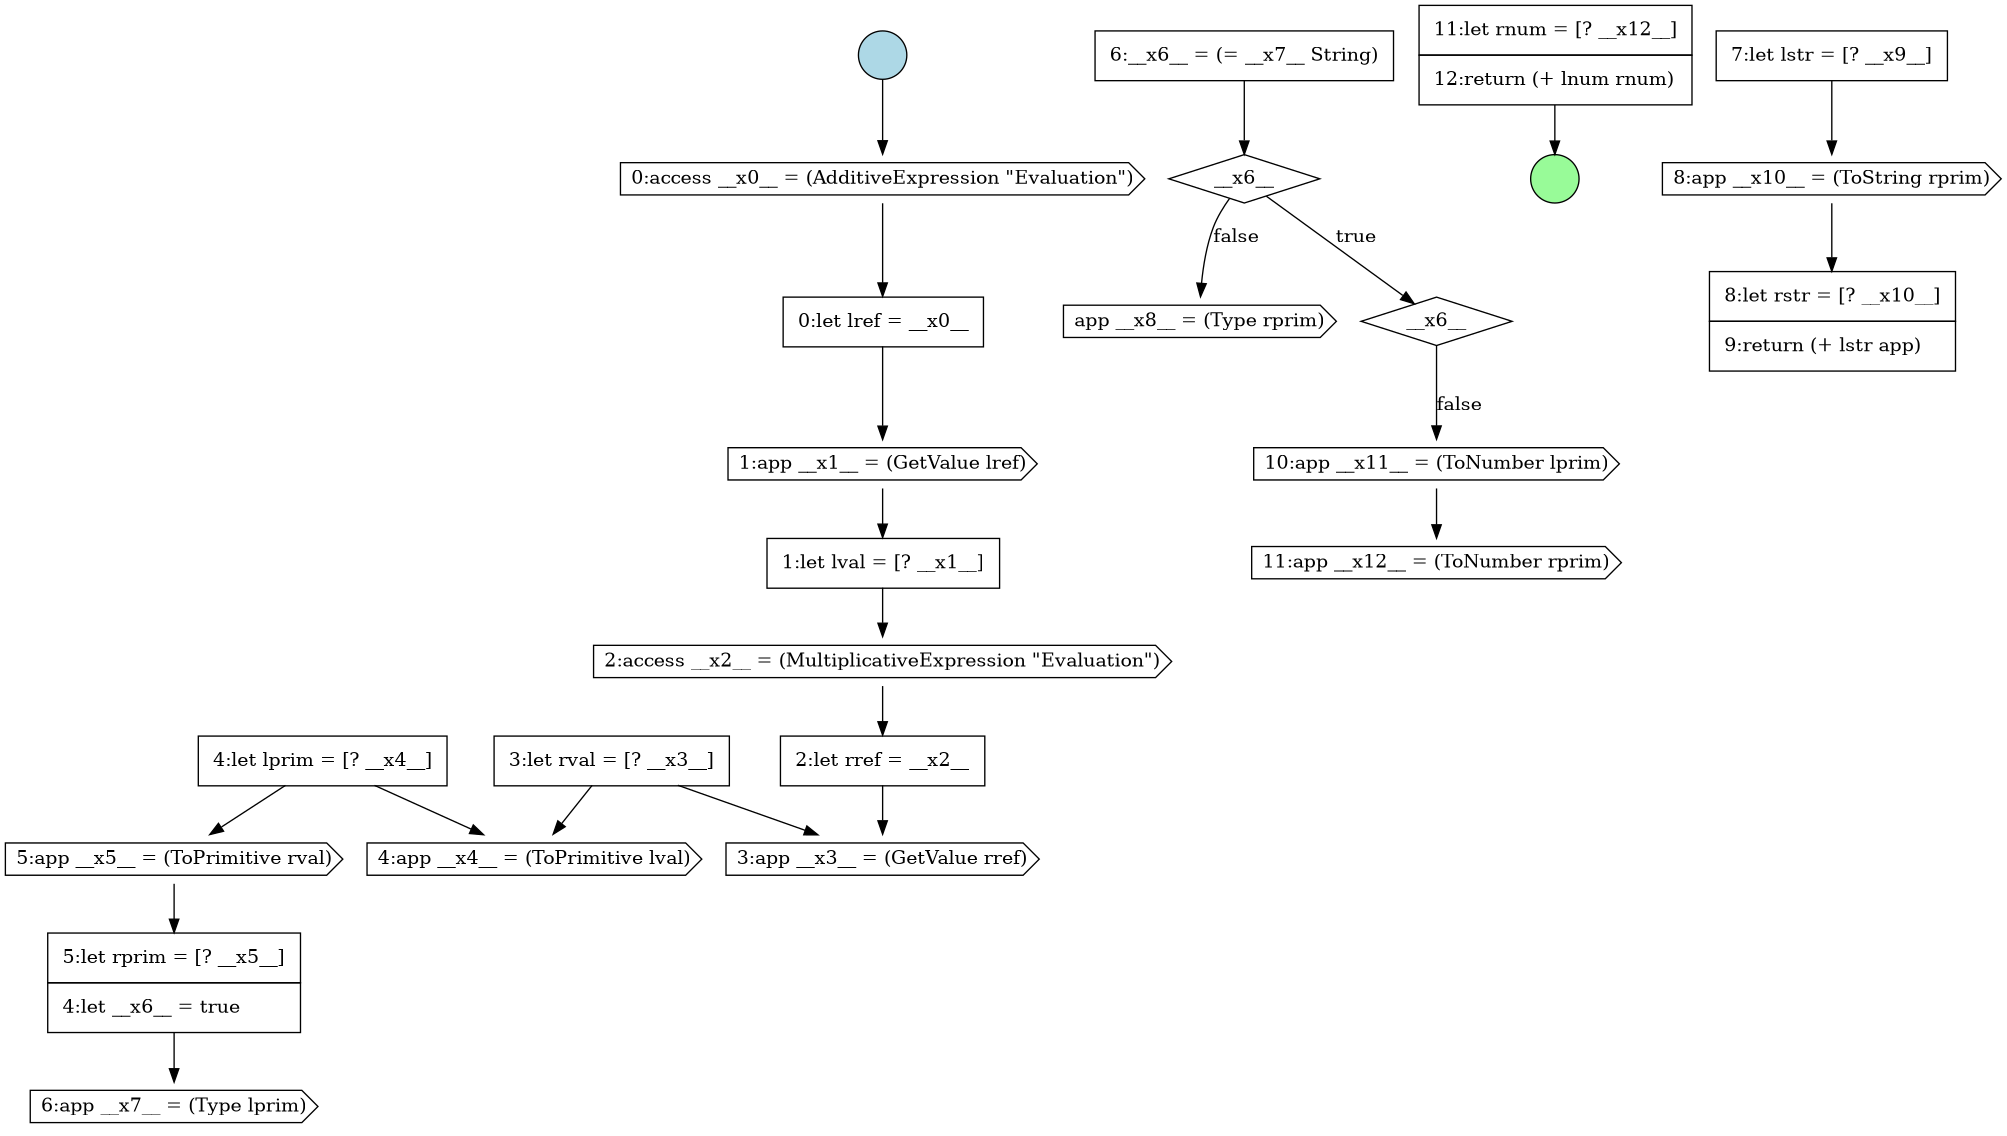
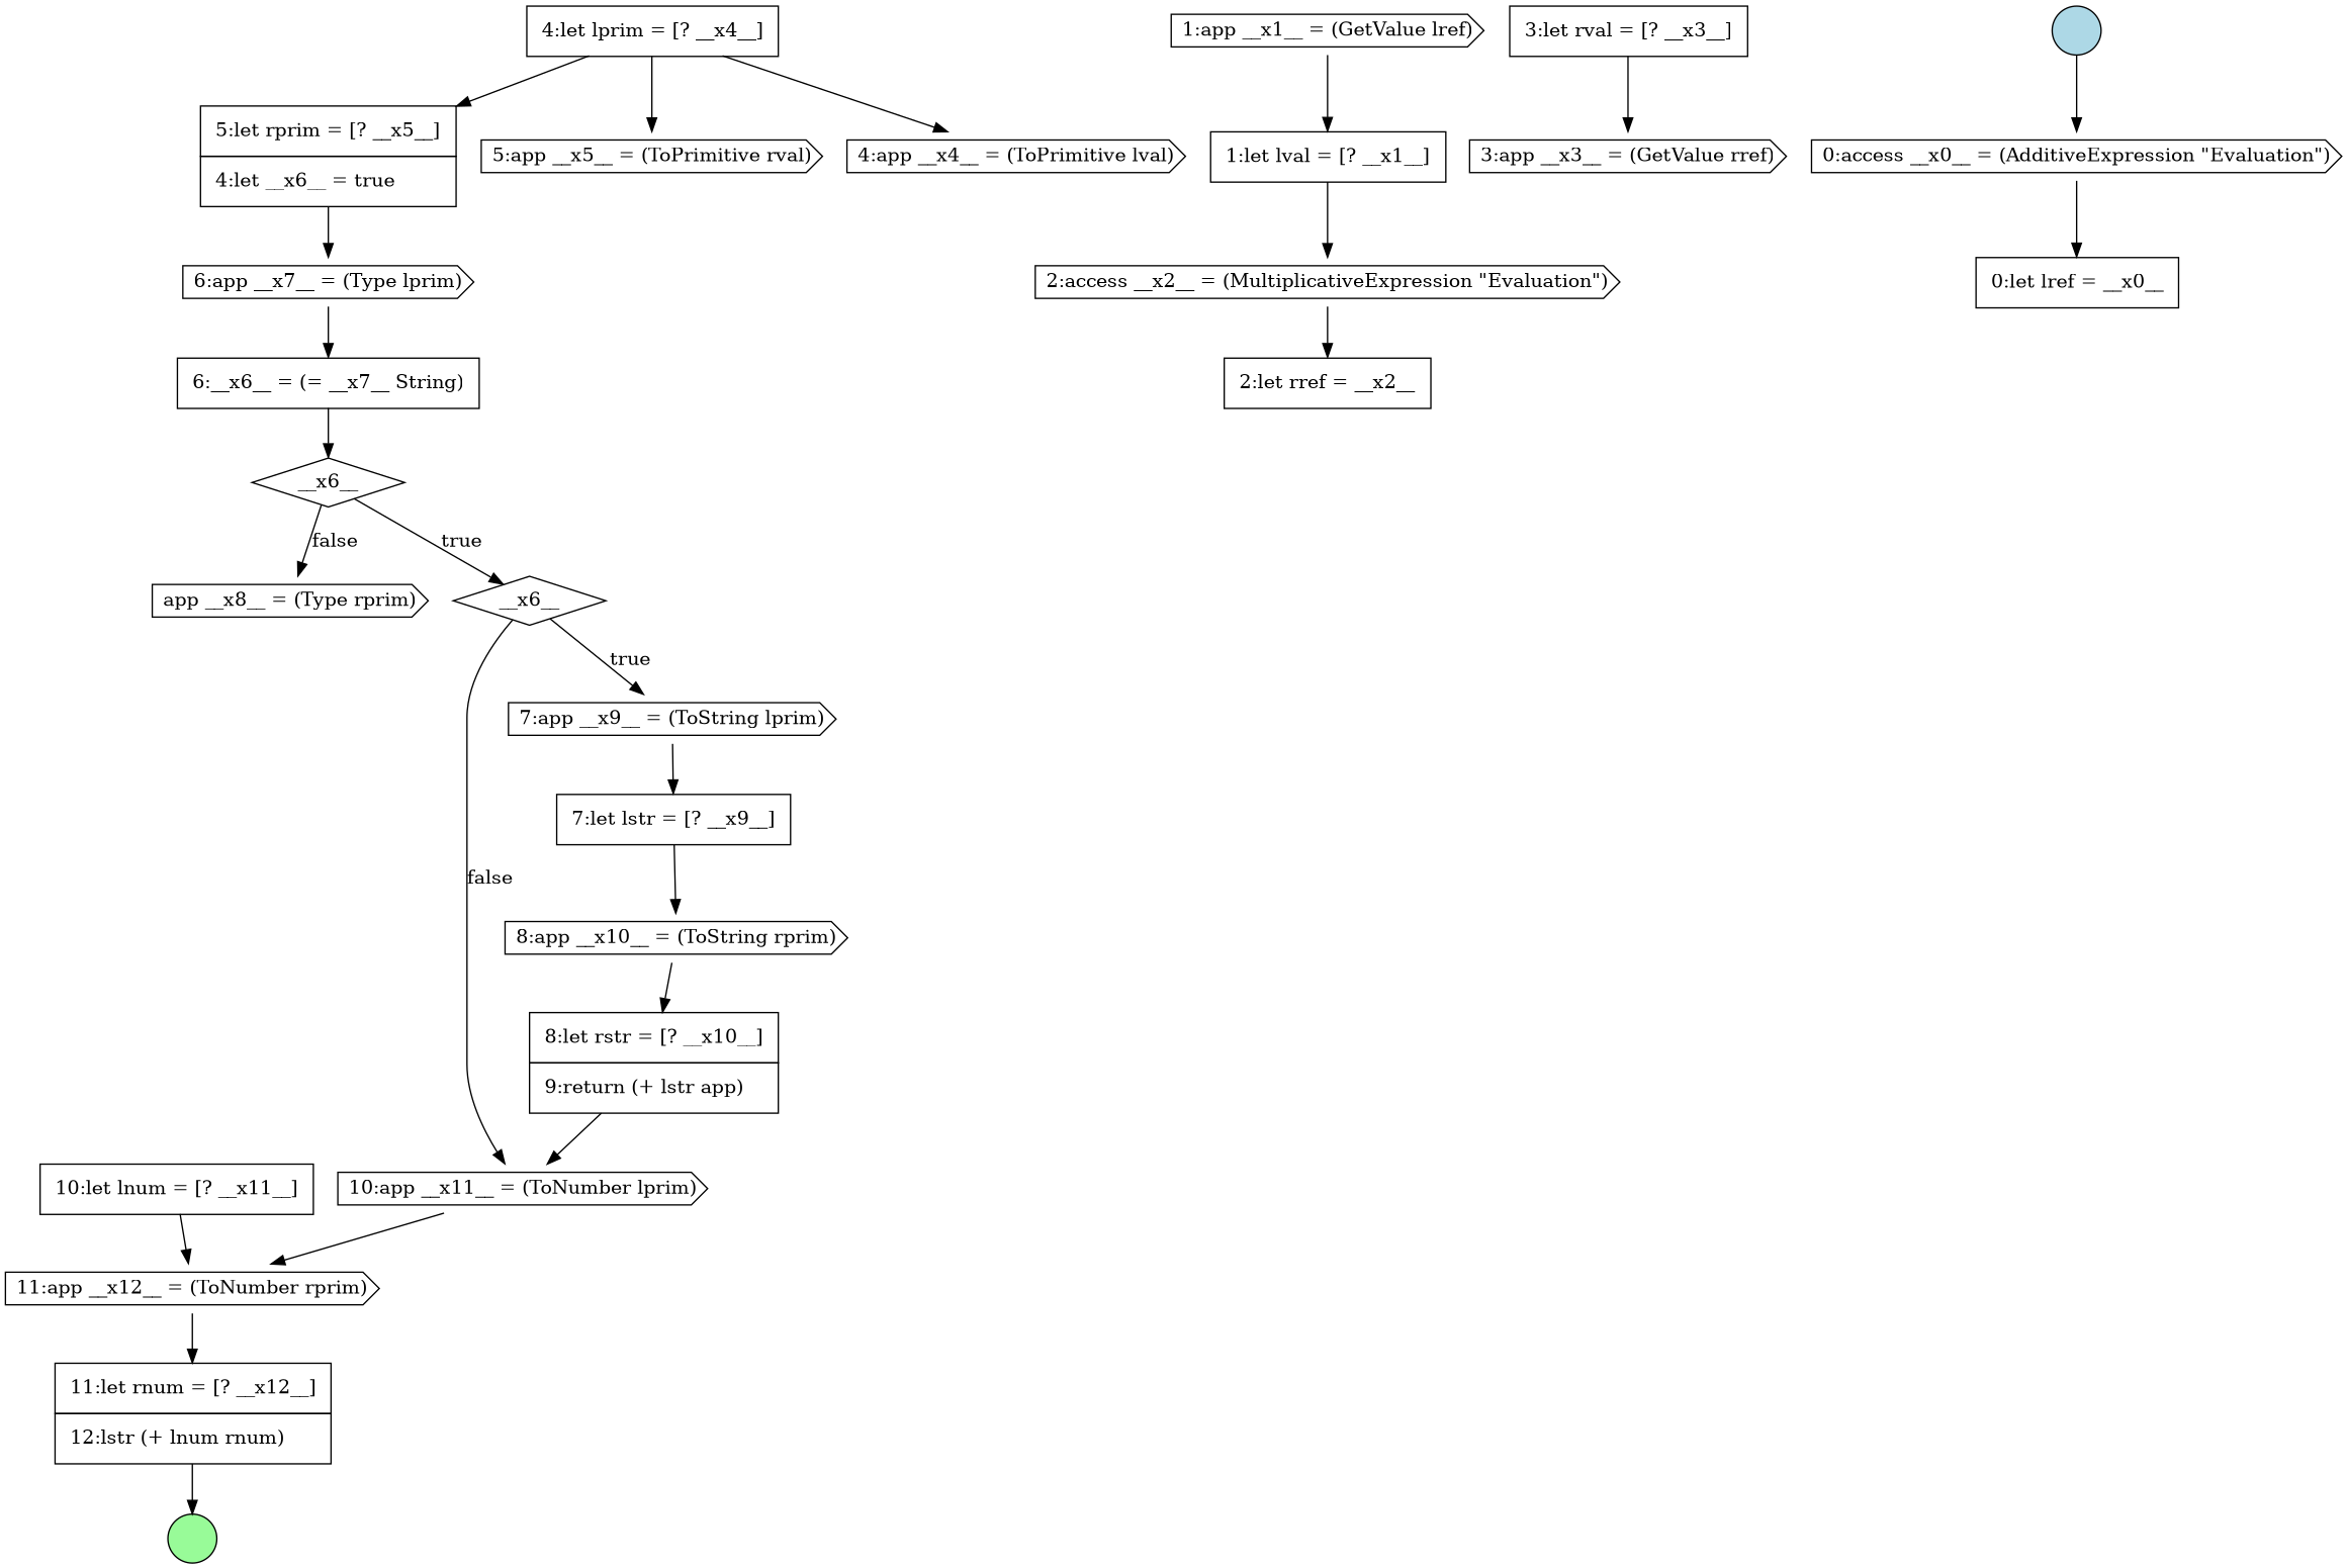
  digraph {
    fontname="DejaVu Serif"
    node [color=black fillcolor=white fontname="DejaVu Serif" shape=cds style=filled]
    edge [color=black fontname="DejaVu Serif"]
    n1 [label=<<font color="black">6:app __x7__ = (Type lprim)</font>>]
    n2 [label=<<font color="black">     <table border="0" cellborder="1" cellspacing="0" cellpadding="10">       <tr><td align="left">6:__x6__ = (= __x7__ String)</td></tr>     </table>   </font>> margin=0 shape=none]
    n3 [label=<<font color="black">__x6__</font>> shape=diamond]
    n4 [label=<<font color="black">10:app __x11__ = (ToNumber lprim)</font>>]
    n5 [label=<<font color="black">11:app __x12__ = (ToNumber rprim)</font>>]
+   n6 [label=<<font color="black">     <table border="0" cellborder="1" cellspacing="0" cellpadding="10">       <tr><td align="left">10:let lnum = [? __x11__]</td></tr>     </table>   </font>> margin=0 shape=none]
    n7 [label=<<font color="black">     <table border="0" cellborder="1" cellspacing="0" cellpadding="10">       <tr><td align="left">2:let rref = __x2__</td></tr>     </table>   </font>> margin=0 shape=none]
    n8 [label=<<font color="black">3:app __x3__ = (GetValue rref)</font>>]
    n9 [label=<<font color="black">     <table border="0" cellborder="1" cellspacing="0" cellpadding="10">       <tr><td align="left">5:let rprim = [? __x5__]</td></tr>       <tr><td align="left">4:let __x6__ = true</td></tr>     </table>   </font>> margin=0 shape=none]
    n10 [label=<<font color="black">app __x8__ = (Type rprim)</font>>]
    n11 [label=<<font color="black">5:app __x5__ = (ToPrimitive rval)</font>>]
    n12 [label=<<font color="black">     <table border="0" cellborder="1" cellspacing="0" cellpadding="10">       <tr><td align="left">3:let rval = [? __x3__]</td></tr>     </table>   </font>> margin=0 shape=none]
    n13 [label=<<font color="black">4:app __x4__ = (ToPrimitive lval)</font>>]
    n14 [fillcolor=palegreen label=" " shape=circle]
    n15 [label=<<font color="black">8:app __x10__ = (ToString rprim)</font>>]
    n16 [label=<<font color="black">     <table border="0" cellborder="1" cellspacing="0" cellpadding="10">       <tr><td align="left">8:let rstr = [? __x10__]</td></tr>       <tr><td align="left">9:return (+ lstr app)</td></tr>     </table>   </font>> margin=0 shape=none]
    n17 [label=<<font color="black">     <table border="0" cellborder="1" cellspacing="0" cellpadding="10">       <tr><td align="left">1:let lval = [? __x1__]</td></tr>     </table>   </font>> margin=0 shape=none]
    n18 [label=<<font color="black">2:access __x2__ = (MultiplicativeExpression &quot;Evaluation&quot;)</font>>]
-   n19 [label=<<font color="black">     <table border="0" cellborder="1" cellspacing="0" cellpadding="10">       <tr><td align="left">11:let rnum = [? __x12__]</td></tr>       <tr><td align="left">12:return (+ lnum rnum)</td></tr>     </table>   </font>> margin=0 shape=none]
+   n19 [label=<<font color="black">     <table border="0" cellborder="1" cellspacing="0" cellpadding="10">       <tr><td align="left">11:let rnum = [? __x12__]</td></tr>       <tr><td align="left">12:lstr (+ lnum rnum)</td></tr>     </table>   </font>> margin=0 shape=none]
+   n20 [label=<<font color="black">7:app __x9__ = (ToString lprim)</font>>]
    n21 [label=<<font color="black">     <table border="0" cellborder="1" cellspacing="0" cellpadding="10">       <tr><td align="left">7:let lstr = [? __x9__]</td></tr>     </table>   </font>> margin=0 shape=none]
    n22 [label=<<font color="black">1:app __x1__ = (GetValue lref)</font>>]
    n23 [label=<<font color="black">__x6__</font>> shape=diamond]
    n24 [label=<<font color="black">     <table border="0" cellborder="1" cellspacing="0" cellpadding="10">       <tr><td align="left">4:let lprim = [? __x4__]</td></tr>     </table>   </font>> margin=0 shape=none]
    n25 [label=<<font color="black">     <table border="0" cellborder="1" cellspacing="0" cellpadding="10">       <tr><td align="left">0:let lref = __x0__</td></tr>     </table>   </font>> margin=0 shape=none]
    n26 [label=<<font color="black">0:access __x0__ = (AdditiveExpression &quot;Evaluation&quot;)</font>>]
    n27 [fillcolor=lightblue label=" " shape=circle]
+   n1 -> n2
    n2 -> n3
    n3 -> n10 [label=<<font color="black">false</font>>]
    n3 -> n23 [label=<<font color="black">true</font>>]
    n4 -> n5
-   n7 -> n8
+   n5 -> n19
+   n6 -> n5
    n9 -> n1
-   n11 -> n9
+   n24 -> n9
    n12 -> n8
-   n12 -> n13
    n15 -> n16
+   n16 -> n4
    n17 -> n18
    n18 -> n7
    n19 -> n14
+   n20 -> n21
    n21 -> n15
    n22 -> n17
    n23 -> n4 [label=<<font color="black">false</font>>]
+   n23 -> n20 [label=<<font color="black">true</font>>]
    n24 -> n11
    n24 -> n13
-   n25 -> n22
    n26 -> n25
    n27 -> n26
  }
